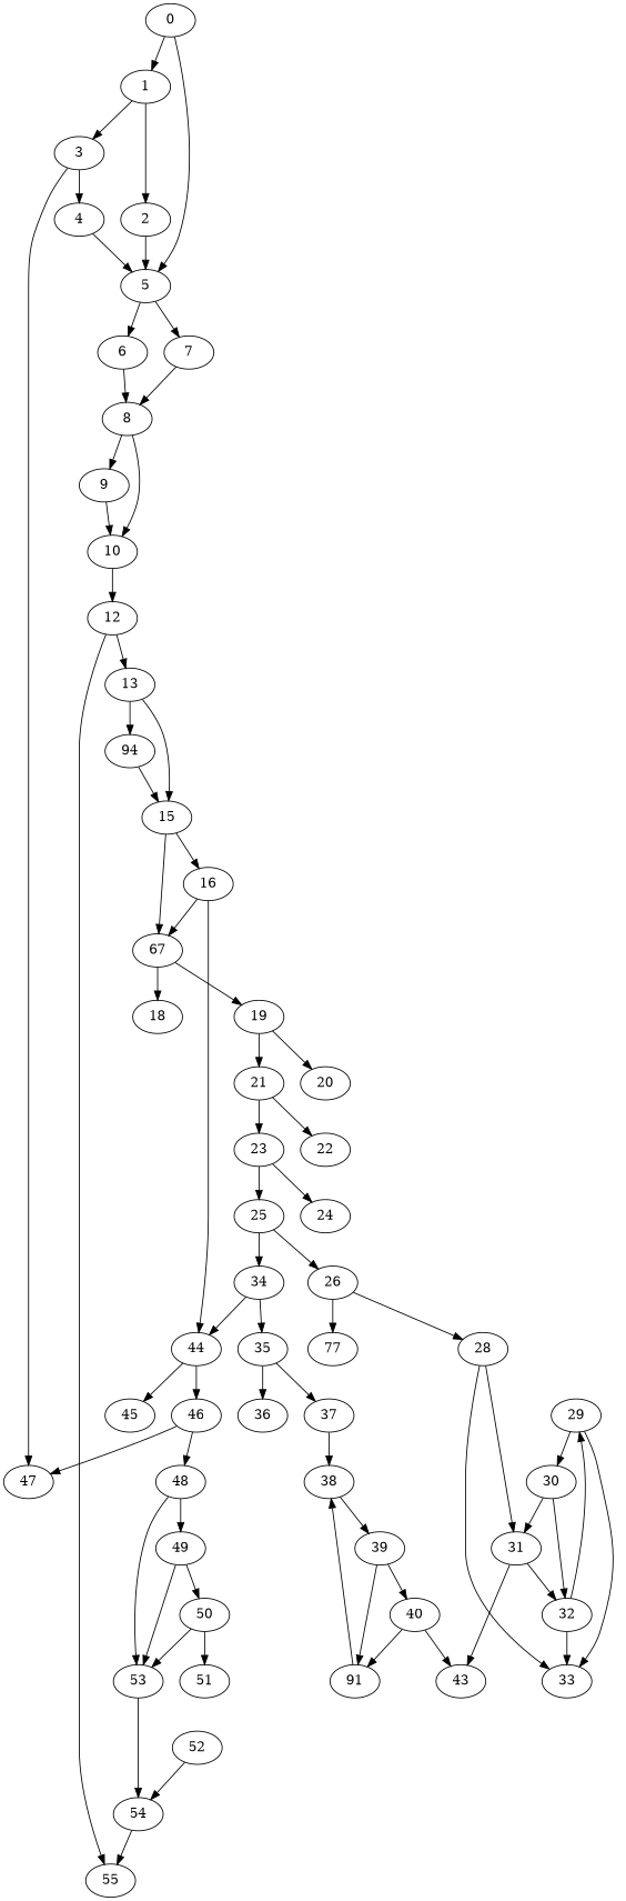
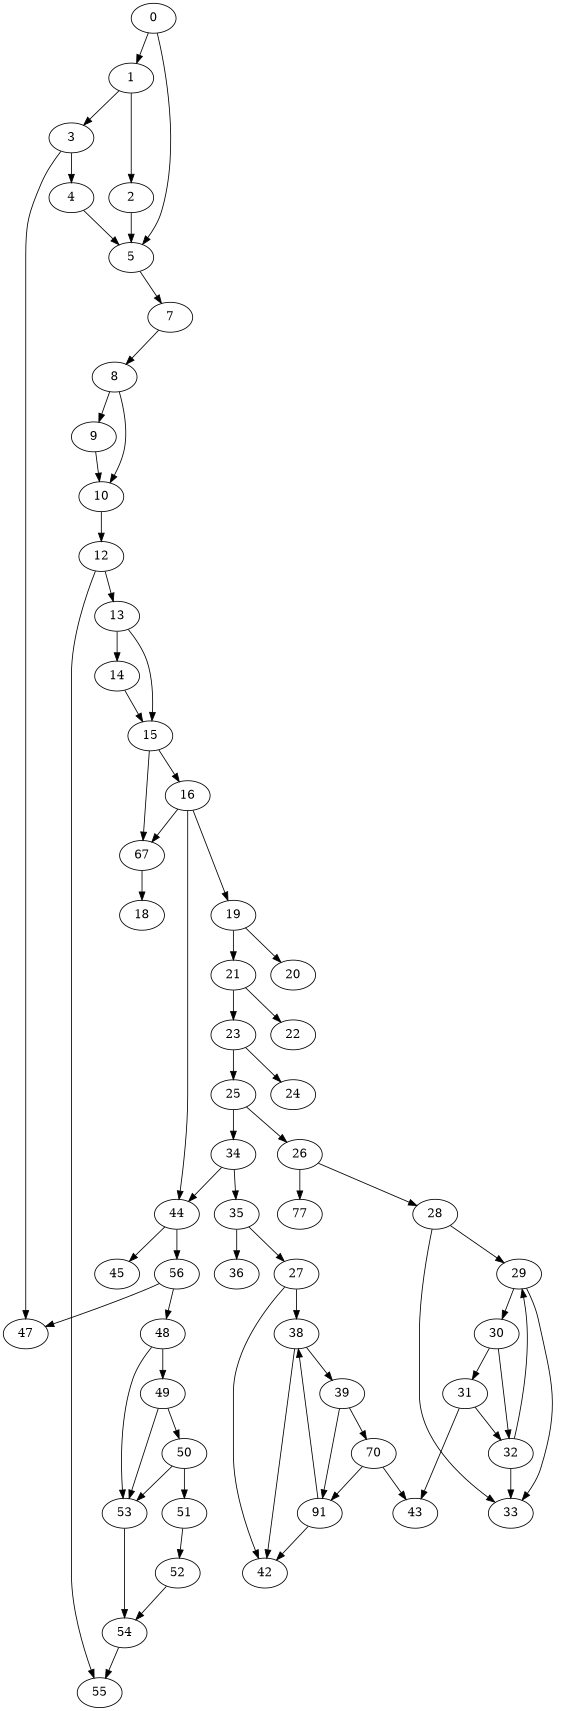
  digraph {
    0
    1
    5
    2
    3
-   6
    7
    4
    47
    8
    9
    10
    12
    13
    55
-   14 [label=94]
+   14
    15
    16
    n19 [label=67]
    44
    18
    19
    45
-   46
+   46 [label=56]
    20
    21
    22
    23
    24
    25
    26
    34
    n33 [label=77]
    28
    35
    29
    33
    30
    31
    32
    43
    36
-   37
+   37 [label=27]
    38
+   42
    39
-   40
+   40 [label=70]
    n48 [label=91]
    48
    49
    53
    50
    54
    51
    52
    0 -> 1
    0 -> 5
    1 -> 2
    1 -> 3
-   5 -> 6
    5 -> 7
    2 -> 5
    3 -> 4
    3 -> 47
-   6 -> 8
    7 -> 8
    4 -> 5
    8 -> 9
    8 -> 10
    9 -> 10
    10 -> 12
    12 -> 13
    12 -> 55
    13 -> 14
    13 -> 15
    14 -> 15
    15 -> 16
    15 -> n19
    16 -> n19
    16 -> 44
    n19 -> 18
-   n19 -> 19
+   16 -> 19
    44 -> 45
    44 -> 46
    19 -> 20
    19 -> 21
    46 -> 47
    46 -> 48
    21 -> 22
    21 -> 23
    23 -> 24
    23 -> 25
    25 -> 26
    25 -> 34
    26 -> n33
    26 -> 28
    34 -> 44
    34 -> 35
-   28 -> 31
+   28 -> 29
    28 -> 33
    35 -> 36
    35 -> 37
    29 -> 33
    29 -> 30
    30 -> 31
    30 -> 32
    31 -> 32
    31 -> 43
    32 -> 29
    32 -> 33
    37 -> 38
+   37 -> 42
+   38 -> 42
    38 -> 39
    39 -> 40
    39 -> n48
    40 -> 43
    40 -> n48
    n48 -> 38
+   n48 -> 42
    48 -> 49
    48 -> 53
    49 -> 53
    49 -> 50
    53 -> 54
    50 -> 53
    50 -> 51
    54 -> 55
+   51 -> 52
    52 -> 54
  }
